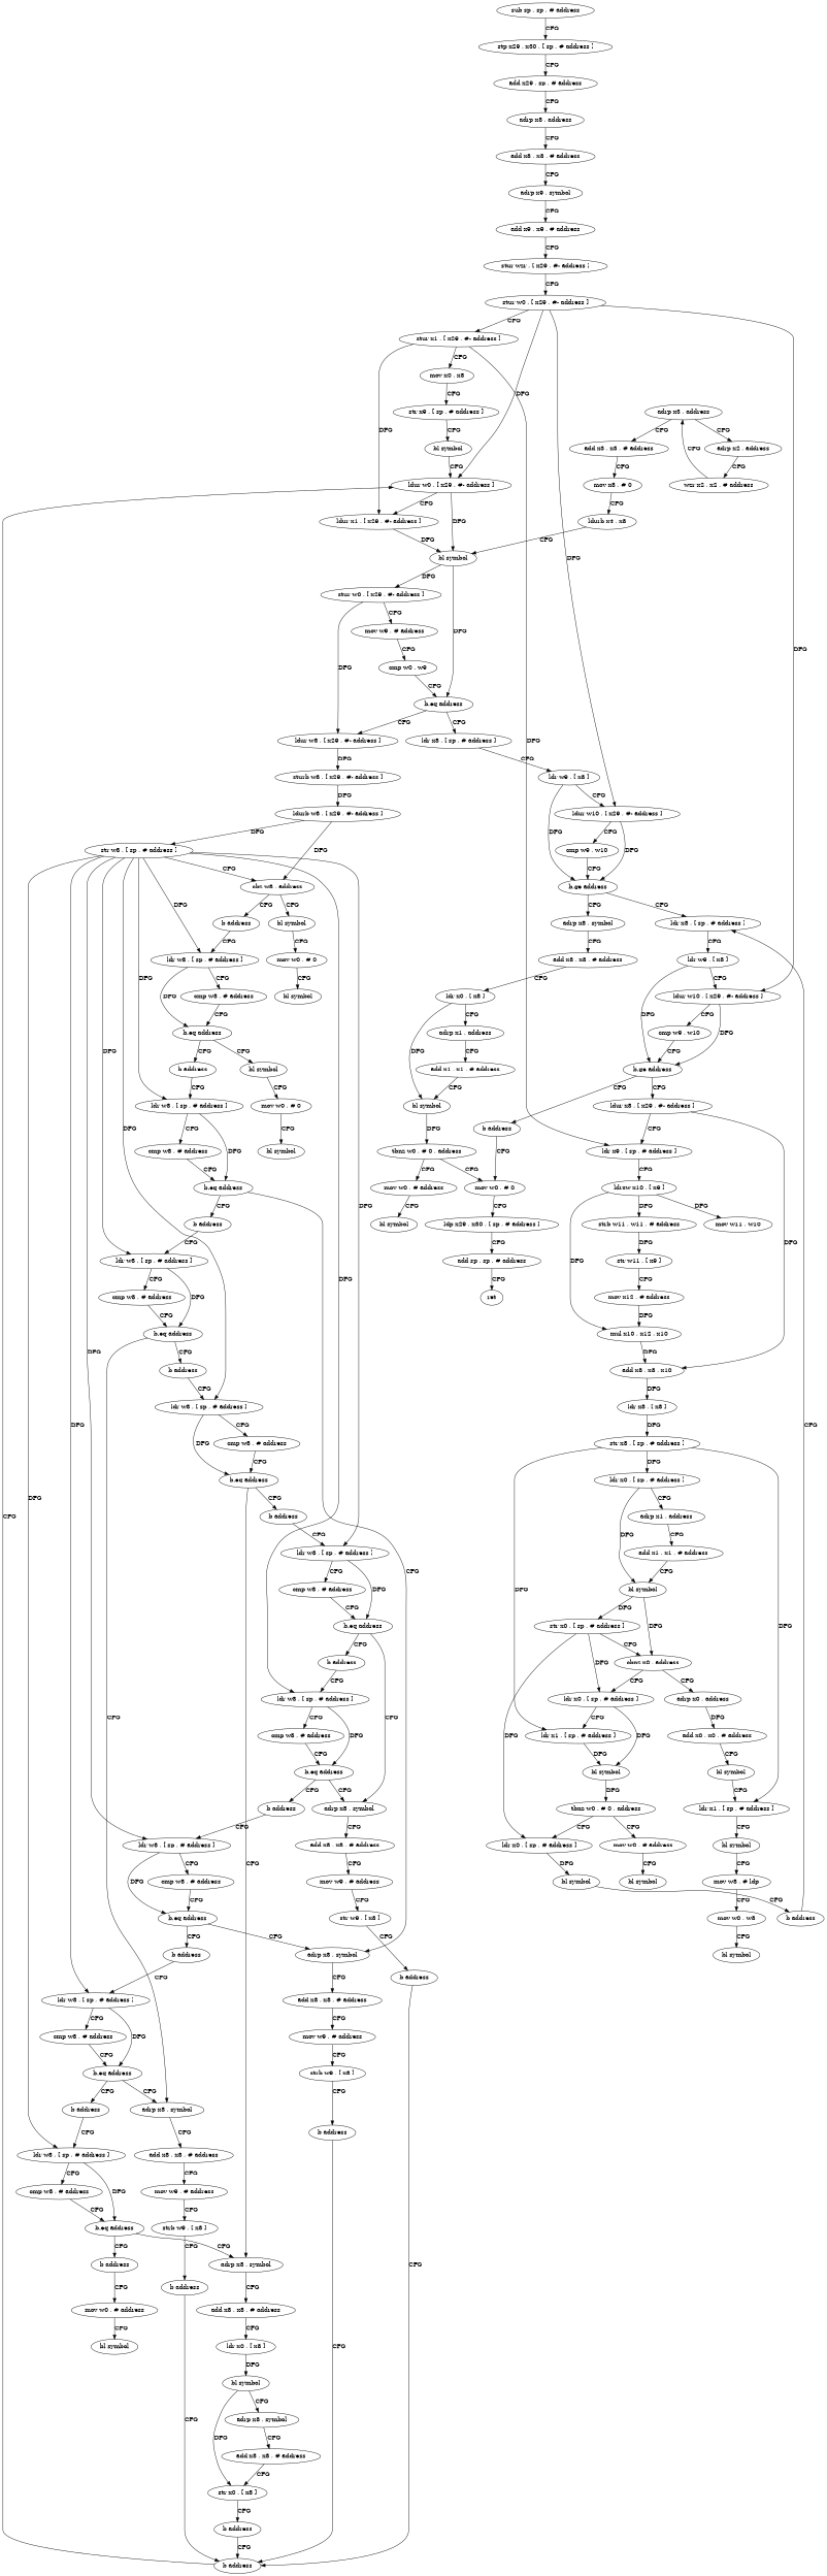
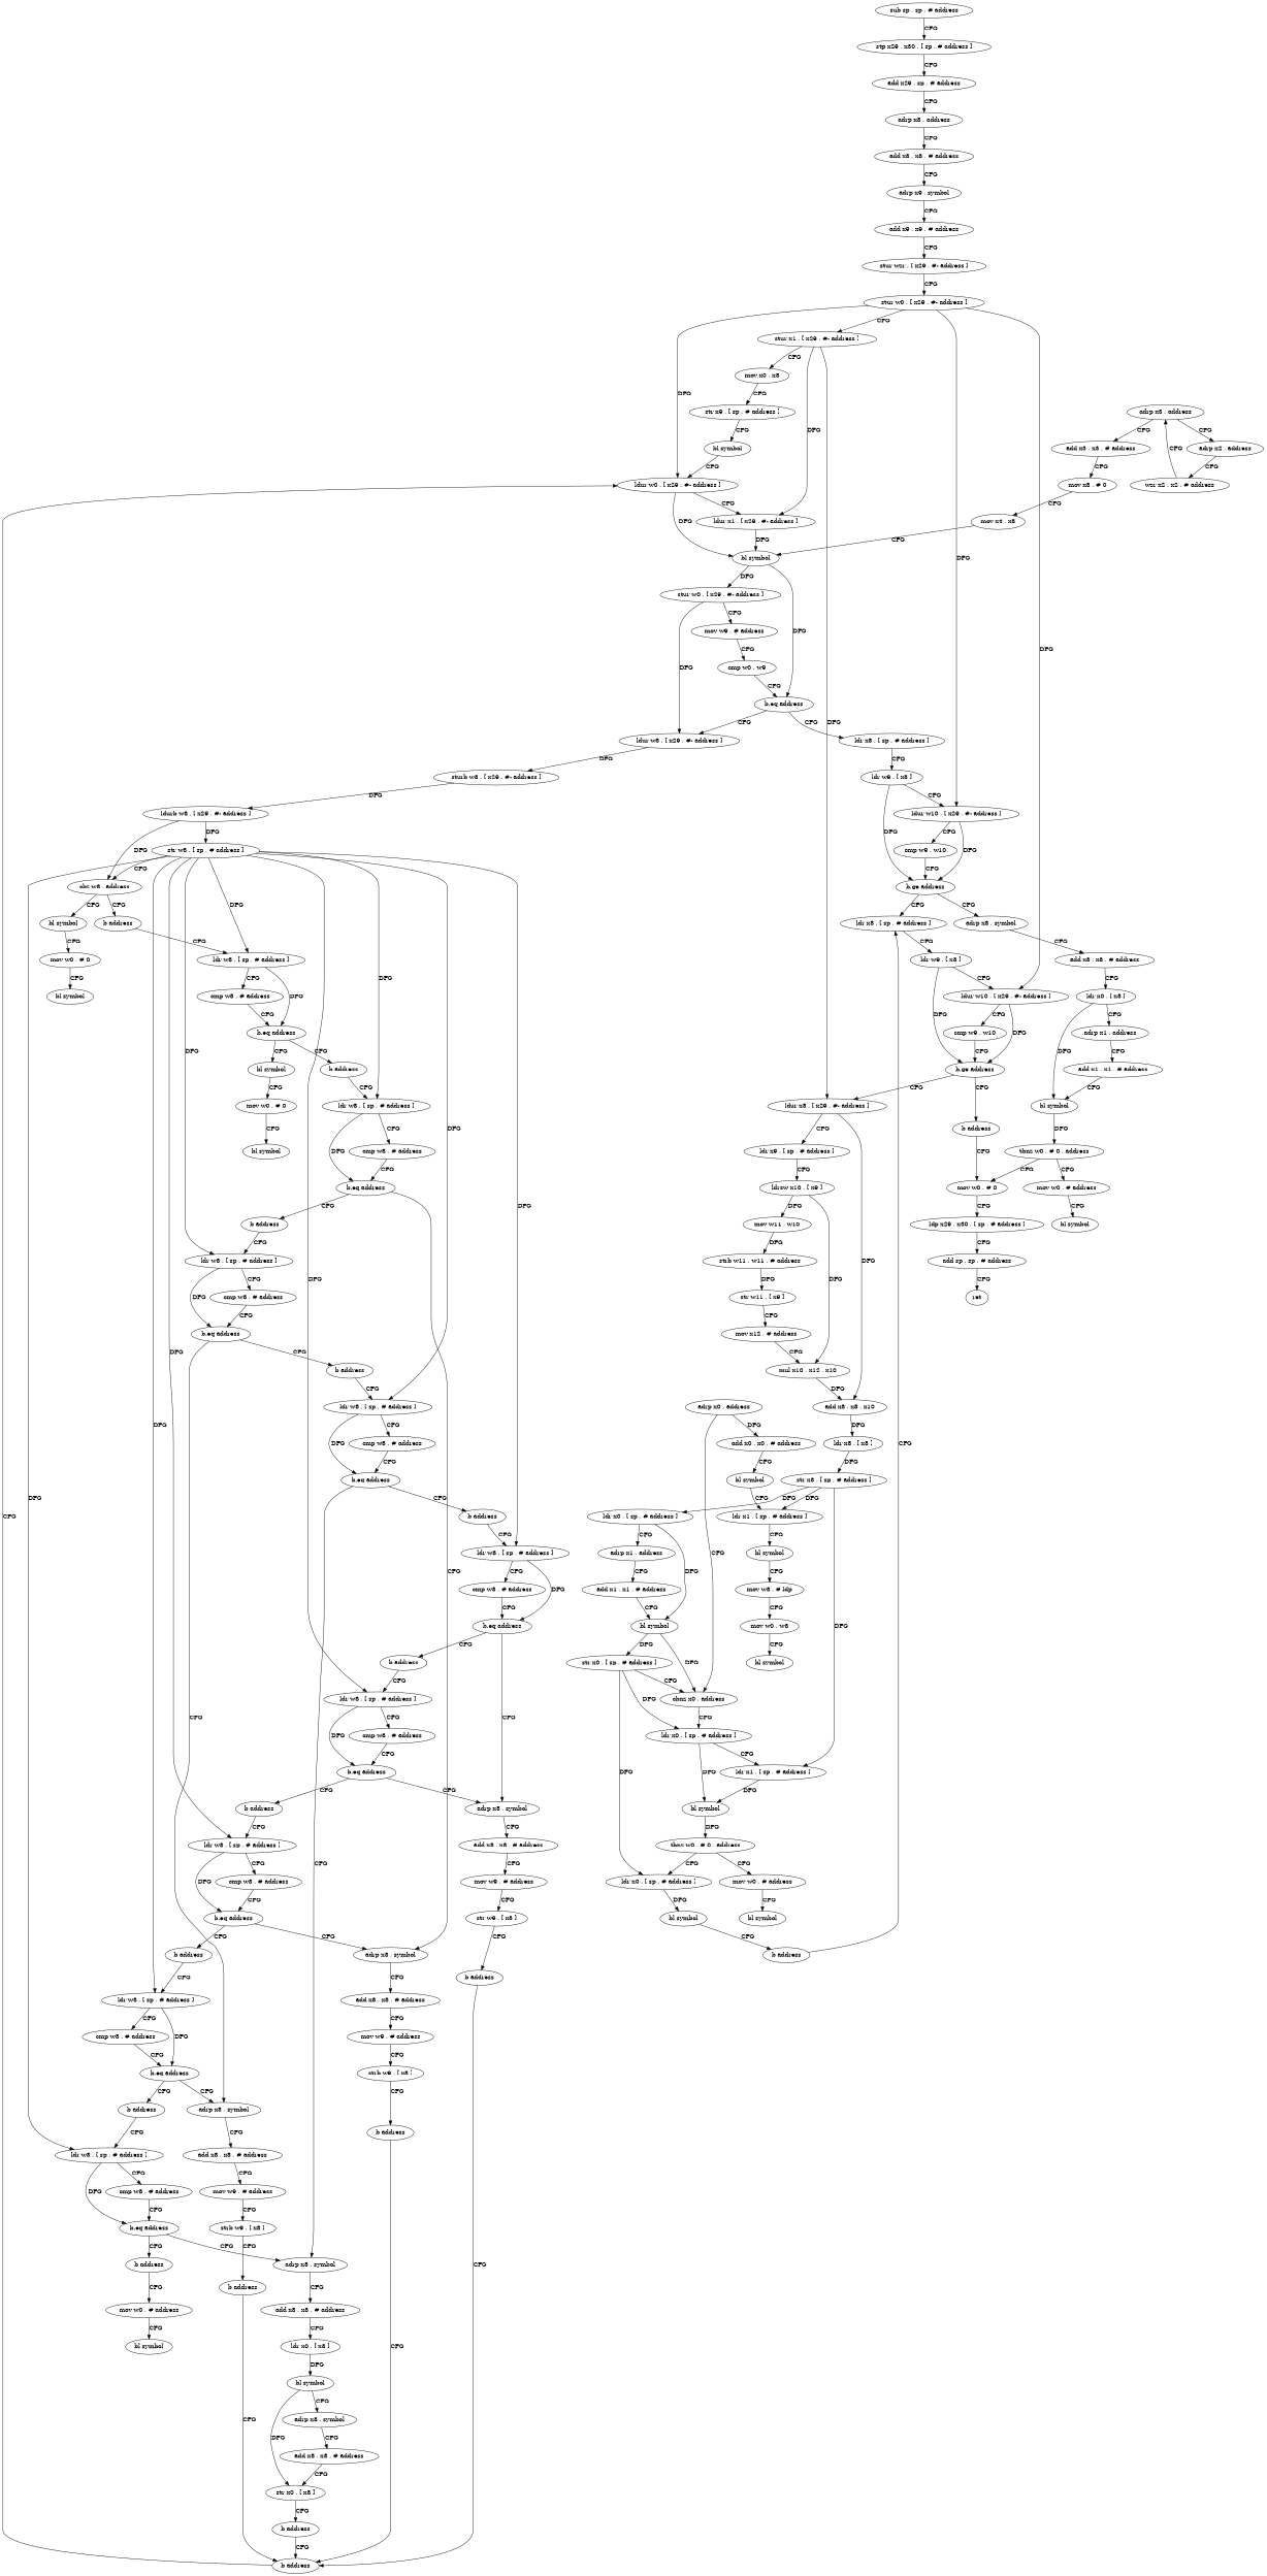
  digraph {
    n1 [label="sub sp , sp , # address"]
    n2 [label="stp x29 , x30 , [ sp , # address ]"]
    n3 [label="add x29 , sp , # address"]
    n4 [label="adrp x8 , address"]
    n5 [label="add x8 , x8 , # address"]
    n6 [label="adrp x9 , symbol"]
    n7 [label="add x9 , x9 , # address"]
    n8 [label="stur wzr , [ x29 , #- address ]"]
    n9 [label="stur w0 , [ x29 , #- address ]"]
    n10 [label="stur x1 , [ x29 , #- address ]"]
    n11 [label="ldur w0 , [ x29 , #- address ]"]
    n12 [label="ldur w10 , [ x29 , #- address ]"]
    n13 [label="ldur w10 , [ x29 , #- address ]"]
    n14 [label="mov x0 , x8"]
    n15 [label="ldur x8 , [ x29 , #- address ]"]
    n16 [label="ldur x1 , [ x29 , #- address ]"]
    n17 [label="bl symbol"]
    n18 [label="b.ge address"]
    n19 [label="cmp w9 , w10"]
    n20 [label="b.ge address"]
    n21 [label="cmp w9 , w10"]
    n22 [label="str x9 , [ sp , # address ]"]
    n23 [label="ldr x9 , [ sp , # address ]"]
    n24 [label="add x8 , x8 , x10"]
    n25 [label="bl symbol"]
    n26 [label="stur w0 , [ x29 , #- address ]"]
    n27 [label="b.eq address"]
    n28 [label="ldr x8 , [ sp , # address ]"]
    n29 [label="ldr w9 , [ x8 ]"]
    n30 [label="adrp x8 , symbol"]
    n31 [label="ldr x8 , [ sp , # address ]"]
    n32 [label="add x8 , x8 , # address"]
    n33 [label="ldr w9 , [ x8 ]"]
    n34 [label="ldr x0 , [ x8 ]"]
    n35 [label="ldur w8 , [ x29 , #- address ]"]
    n36 [label="sturb w8 , [ x29 , #- address ]"]
    n37 [label="ldurb w8 , [ x29 , #- address ]"]
    n38 [label="str w8 , [ sp , # address ]"]
    n39 [label="cbz w8 , address"]
    n40 [label="ldr w8 , [ sp , # address ]"]
    n41 [label="ldr w8 , [ sp , # address ]"]
    n42 [label="ldr w8 , [ sp , # address ]"]
    n43 [label="ldr w8 , [ sp , # address ]"]
    n44 [label="ldr w8 , [ sp , # address ]"]
    n45 [label="ldr w8 , [ sp , # address ]"]
    n46 [label="ldr w8 , [ sp , # address ]"]
    n47 [label="ldr w8 , [ sp , # address ]"]
    n48 [label="ldr w8 , [ sp , # address ]"]
    n49 [label="bl symbol"]
    n50 [label="b address"]
    n51 [label="cmp w8 , # address"]
    n52 [label="b.eq address"]
    n53 [label="cmp w8 , # address"]
    n54 [label="b.eq address"]
    n55 [label="cmp w8 , # address"]
    n56 [label="b.eq address"]
    n57 [label="cmp w8 , # address"]
    n58 [label="b.eq address"]
    n59 [label="cmp w8 , # address"]
    n60 [label="b.eq address"]
    n61 [label="cmp w8 , # address"]
    n62 [label="b.eq address"]
    n63 [label="cmp w8 , # address"]
    n64 [label="b.eq address"]
    n65 [label="cmp w8 , # address"]
    n66 [label="b.eq address"]
    n67 [label="cmp w8 , # address"]
    n68 [label="b.eq address"]
    n69 [label="mov w0 , # 0"]
    n70 [label="bl symbol"]
    n71 [label="adrp x1 , address"]
    n72 [label="bl symbol"]
    n73 [label="add x1 , x1 , # address"]
    n74 [label="tbnz w0 , # 0 , address"]
    n75 [label="mov w0 , # 0"]
    n76 [label="mov w0 , # address"]
    n77 [label="ldp x29 , x30 , [ sp , # address ]"]
    n78 [label="bl symbol"]
    n79 [label="add sp , sp , # address"]
    n80 [label="b address"]
    n81 [label="ldrsw x10 , [ x9 ]"]
    n82 [label="ldr x8 , [ x8 ]"]
    n83 [label="bl symbol"]
    n84 [label="b address"]
    n85 [label=ret]
    n86 [label="mov w11 , w10"]
    n87 [label="mul x10 , x12 , x10"]
    n88 [label="strb w11 , w11 , # address"]
    n89 [label="str w11 , [ x9 ]"]
    n90 [label="mov x12 , # address"]
    n91 [label="str x8 , [ sp , # address ]"]
    n92 [label="ldr x0 , [ sp , # address ]"]
    n93 [label="ldr x1 , [ sp , # address ]"]
    n94 [label="ldr x1 , [ sp , # address ]"]
    n95 [label="adrp x1 , address"]
    n96 [label="bl symbol"]
    n97 [label="bl symbol"]
    n98 [label="bl symbol"]
    n99 [label="add x1 , x1 , # address"]
    n100 [label="str x0 , [ sp , # address ]"]
    n101 [label="cbnz x0 , address"]
    n102 [label="ldr x0 , [ sp , # address ]"]
    n103 [label="ldr x0 , [ sp , # address ]"]
    n104 [label="adrp x0 , address"]
    n105 [label="bl symbol"]
    n106 [label="add x0 , x0 , # address"]
    n107 [label="tbnz w0 , # 0 , address"]
    n108 [label="bl symbol"]
    n109 [label="mov w0 , # 0"]
    n110 [label="bl symbol"]
    n111 [label="mov w0 , # address"]
    n112 [label="bl symbol"]
    n113 [label="b address"]
    n114 [label="mov w8 , # ldp"]
    n115 [label="mov w0 , w8"]
    n116 [label="bl symbol"]
    n117 [label="adrp x8 , symbol"]
    n118 [label="b address"]
    n119 [label="add x8 , x8 , # address"]
    n120 [label="mov w9 , # address"]
    n121 [label="strb w9 , [ x8 ]"]
    n122 [label="b address"]
    n123 [label="b address"]
    n124 [label="adrp x8 , symbol"]
    n125 [label="b address"]
    n126 [label="add x8 , x8 , # address"]
    n127 [label="mov w9 , # address"]
    n128 [label="adrp x2 , address"]
    n129 [label="wzr x2 , x2 , # address"]
    n130 [label="adrp x3 , address"]
    n131 [label="add x3 , x3 , # address"]
    n132 [label="mov x8 , # 0"]
-   n133 [label="ldurb x4 , x8"]
+   n133 [label="mov x4 , x8"]
    n134 [label="mov w9 , # address"]
    n135 [label="cmp w0 , w9"]
    n136 [label="strb w9 , [ x8 ]"]
    n137 [label="b address"]
    n138 [label="adrp x8 , symbol"]
    n139 [label="b address"]
    n140 [label="add x8 , x8 , # address"]
    n141 [label="ldr x0 , [ x8 ]"]
    n142 [label="bl symbol"]
    n143 [label="adrp x8 , symbol"]
    n144 [label="str x0 , [ x8 ]"]
    n145 [label="add x8 , x8 , # address"]
    n146 [label="b address"]
    n147 [label="adrp x8 , symbol"]
    n148 [label="b address"]
    n149 [label="add x8 , x8 , # address"]
    n150 [label="mov w9 , # address"]
    n151 [label="str w9 , [ x8 ]"]
    n152 [label="b address"]
    n153 [label="b address"]
    n154 [label="b address"]
    n155 [label="b address"]
    n156 [label="b address"]
    n157 [label="mov w0 , # address"]
    n158 [label="bl symbol"]
    n1 -> n2 [label=CFG]
    n2 -> n3 [label=CFG]
    n3 -> n4 [label=CFG]
    n4 -> n5 [label=CFG]
    n5 -> n6 [label=CFG]
    n6 -> n7 [label=CFG]
    n7 -> n8 [label=CFG]
    n8 -> n9 [label=CFG]
    n9 -> n10 [label=CFG]
    n9 -> n11 [label=DFG]
    n9 -> n12 [label=DFG]
    n9 -> n13 [label=DFG]
    n10 -> n14 [label=CFG]
-   n10 -> n23 [label=DFG]
+   n10 -> n15 [label=DFG]
    n10 -> n16 [label=DFG]
    n11 -> n16 [label=CFG]
    n11 -> n17 [label=DFG]
    n12 -> n18 [label=DFG]
    n12 -> n19 [label=CFG]
    n13 -> n20 [label=DFG]
    n13 -> n21 [label=CFG]
    n14 -> n22 [label=CFG]
    n15 -> n23 [label=CFG]
    n15 -> n24 [label=DFG]
    n16 -> n17 [label=DFG]
    n17 -> n26 [label=DFG]
    n17 -> n27 [label=DFG]
    n18 -> n30 [label=CFG]
    n18 -> n31 [label=CFG]
    n19 -> n18 [label=CFG]
    n20 -> n15 [label=CFG]
    n20 -> n80 [label=CFG]
    n21 -> n20 [label=CFG]
    n22 -> n25 [label=CFG]
    n23 -> n81 [label=CFG]
    n24 -> n82 [label=DFG]
    n25 -> n11 [label=CFG]
    n26 -> n35 [label=DFG]
    n26 -> n134 [label=CFG]
    n27 -> n28 [label=CFG]
    n27 -> n35 [label=CFG]
    n28 -> n29 [label=CFG]
    n29 -> n12 [label=CFG]
    n29 -> n18 [label=DFG]
    n30 -> n32 [label=CFG]
    n31 -> n33 [label=CFG]
    n32 -> n34 [label=CFG]
    n33 -> n13 [label=CFG]
    n33 -> n20 [label=DFG]
    n34 -> n71 [label=CFG]
    n34 -> n72 [label=DFG]
    n35 -> n36 [label=DFG]
    n36 -> n37 [label=DFG]
    n37 -> n38 [label=DFG]
    n37 -> n39 [label=DFG]
    n38 -> n39 [label=CFG]
    n38 -> n40 [label=DFG]
    n38 -> n41 [label=DFG]
    n38 -> n42 [label=DFG]
    n38 -> n43 [label=DFG]
    n38 -> n44 [label=DFG]
    n38 -> n45 [label=DFG]
    n38 -> n46 [label=DFG]
    n38 -> n47 [label=DFG]
    n38 -> n48 [label=DFG]
    n39 -> n49 [label=CFG]
    n39 -> n50 [label=CFG]
    n40 -> n51 [label=CFG]
    n40 -> n52 [label=DFG]
    n41 -> n53 [label=CFG]
    n41 -> n54 [label=DFG]
    n42 -> n55 [label=CFG]
    n42 -> n56 [label=DFG]
    n43 -> n57 [label=CFG]
    n43 -> n58 [label=DFG]
    n44 -> n59 [label=CFG]
    n44 -> n60 [label=DFG]
    n45 -> n61 [label=CFG]
    n45 -> n62 [label=DFG]
    n46 -> n63 [label=CFG]
    n46 -> n64 [label=DFG]
    n47 -> n65 [label=CFG]
    n47 -> n66 [label=DFG]
    n48 -> n67 [label=CFG]
    n48 -> n68 [label=DFG]
    n49 -> n69 [label=CFG]
    n50 -> n40 [label=CFG]
    n51 -> n52 [label=CFG]
    n52 -> n83 [label=CFG]
    n52 -> n84 [label=CFG]
    n53 -> n54 [label=CFG]
    n54 -> n117 [label=CFG]
    n54 -> n118 [label=CFG]
    n55 -> n56 [label=CFG]
    n56 -> n124 [label=CFG]
    n56 -> n125 [label=CFG]
    n57 -> n58 [label=CFG]
    n58 -> n138 [label=CFG]
    n58 -> n139 [label=CFG]
    n59 -> n60 [label=CFG]
    n60 -> n147 [label=CFG]
    n60 -> n148 [label=CFG]
    n61 -> n62 [label=CFG]
    n62 -> n147 [label=CFG]
    n62 -> n153 [label=CFG]
    n63 -> n64 [label=CFG]
    n64 -> n117 [label=CFG]
    n64 -> n154 [label=CFG]
    n65 -> n66 [label=CFG]
    n66 -> n124 [label=CFG]
    n66 -> n155 [label=CFG]
    n67 -> n68 [label=CFG]
    n68 -> n138 [label=CFG]
    n68 -> n156 [label=CFG]
    n69 -> n70 [label=CFG]
    n71 -> n73 [label=CFG]
    n72 -> n74 [label=DFG]
    n73 -> n72 [label=CFG]
    n74 -> n75 [label=CFG]
    n74 -> n76 [label=CFG]
    n75 -> n77 [label=CFG]
    n76 -> n78 [label=CFG]
    n77 -> n79 [label=CFG]
    n79 -> n85 [label=CFG]
    n80 -> n75 [label=CFG]
    n81 -> n86 [label=DFG]
    n81 -> n87 [label=DFG]
    n82 -> n91 [label=DFG]
    n83 -> n109 [label=CFG]
    n84 -> n41 [label=CFG]
-   n81 -> n88 [label=DFG]
+   n86 -> n88 [label=DFG]
    n87 -> n24 [label=DFG]
    n88 -> n89 [label=DFG]
    n89 -> n90 [label=CFG]
-   n90 -> n87 [label=DFG]
+   n90 -> n87 [label=CFG]
    n91 -> n92 [label=DFG]
    n91 -> n93 [label=DFG]
    n91 -> n94 [label=DFG]
    n92 -> n95 [label=CFG]
    n92 -> n96 [label=DFG]
    n93 -> n97 [label=DFG]
    n94 -> n98 [label=CFG]
    n95 -> n99 [label=CFG]
    n96 -> n100 [label=DFG]
    n96 -> n101 [label=DFG]
    n97 -> n107 [label=DFG]
    n98 -> n114 [label=CFG]
    n99 -> n96 [label=CFG]
    n100 -> n101 [label=CFG]
    n100 -> n102 [label=DFG]
    n100 -> n103 [label=DFG]
    n101 -> n102 [label=CFG]
-   n101 -> n104 [label=CFG]
+   n104 -> n101 [label=CFG]
    n102 -> n93 [label=CFG]
    n102 -> n97 [label=DFG]
    n103 -> n105 [label=DFG]
    n104 -> n106 [label=DFG]
    n105 -> n113 [label=CFG]
    n106 -> n108 [label=CFG]
    n107 -> n103 [label=CFG]
    n107 -> n111 [label=CFG]
    n108 -> n94 [label=CFG]
    n109 -> n110 [label=CFG]
    n111 -> n112 [label=CFG]
    n113 -> n31 [label=CFG]
    n114 -> n115 [label=CFG]
    n115 -> n116 [label=CFG]
    n117 -> n119 [label=CFG]
    n118 -> n42 [label=CFG]
    n119 -> n120 [label=CFG]
    n120 -> n121 [label=CFG]
    n121 -> n122 [label=CFG]
    n122 -> n123 [label=CFG]
    n123 -> n11 [label=CFG]
    n124 -> n126 [label=CFG]
    n125 -> n43 [label=CFG]
    n126 -> n127 [label=CFG]
    n127 -> n136 [label=CFG]
    n128 -> n129 [label=CFG]
    n129 -> n130 [label=CFG]
    n130 -> n128 [label=CFG]
    n130 -> n131 [label=CFG]
    n131 -> n132 [label=CFG]
    n132 -> n133 [label=CFG]
    n133 -> n17 [label=CFG]
    n134 -> n135 [label=CFG]
    n135 -> n27 [label=CFG]
    n136 -> n137 [label=CFG]
    n137 -> n123 [label=CFG]
    n138 -> n140 [label=CFG]
    n139 -> n44 [label=CFG]
    n140 -> n141 [label=CFG]
    n141 -> n142 [label=DFG]
    n142 -> n143 [label=CFG]
    n142 -> n144 [label=DFG]
    n143 -> n145 [label=CFG]
    n144 -> n146 [label=CFG]
    n145 -> n144 [label=CFG]
    n146 -> n123 [label=CFG]
    n147 -> n149 [label=CFG]
    n148 -> n45 [label=CFG]
    n149 -> n150 [label=CFG]
    n150 -> n151 [label=CFG]
    n151 -> n152 [label=CFG]
    n152 -> n123 [label=CFG]
    n153 -> n46 [label=CFG]
    n154 -> n47 [label=CFG]
    n155 -> n48 [label=CFG]
    n156 -> n157 [label=CFG]
    n157 -> n158 [label=CFG]
  }
